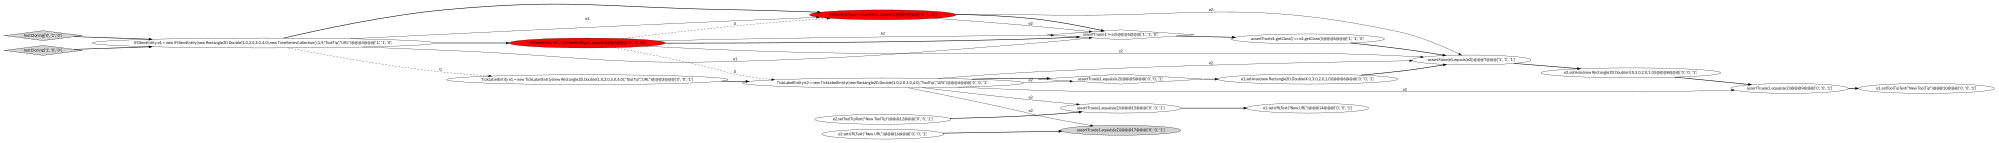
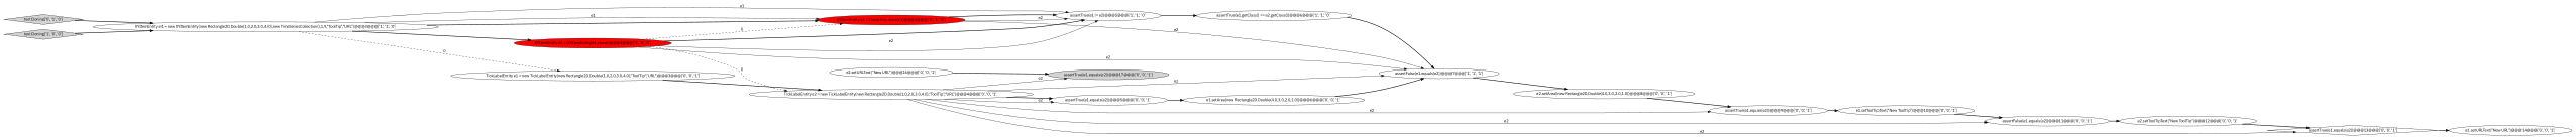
  digraph {
    fontname="IBM Plex Sans"
    rankdir=LR
    node [fillcolor=white fontname="IBM Plex Sans" shape=ellipse style=filled]
    edge [fontname="IBM Plex Sans" style=bold]
    n1 [label="e1.setArea(new Rectangle2D.Double(4.0,3.0,2.0,1.0))@@@6@@@['0', '0', '1']"]
    n2 [label="assertFalse(e1.equals(e2))@@@7@@@['1', '1', '1']"]
    n3 [label="e2.setArea(new Rectangle2D.Double(4.0,3.0,2.0,1.0))@@@8@@@['0', '0', '1']"]
    n4 [label="TickLabelEntity e1 = new TickLabelEntity(new Rectangle2D.Double(1.0,2.0,3.0,4.0),\"ToolTip\",\"URL\")@@@3@@@['0', '0', '1']"]
    n5 [label="TickLabelEntity e2 = new TickLabelEntity(new Rectangle2D.Double(1.0,2.0,3.0,4.0),\"ToolTip\",\"URL\")@@@4@@@['0', '0', '1']"]
-   n6 [label="assertTrue(e1.equals(e2))@@@5@@@['0', '0', '1']" shape=diamond]
-   n8 [label="assertTrue(e1.equals(e2))@@@13@@@['0', '0', '1']"]
+   n6 [label="assertTrue(e1.equals(e2))@@@5@@@['0', '0', '1']"]
+   n7 [label="assertFalse(e1.equals(e2))@@@11@@@['0', '0', '1']"]
+   n8 [label="assertTrue(e1.equals(e2))@@@13@@@['0', '0', '1']" shape=diamond]
    n9 [label="assertTrue(e1.equals(e2))@@@9@@@['0', '0', '1']"]
    n10 [fillcolor=lightgray label="assertTrue(e1.equals(e2))@@@17@@@['0', '0', '1']"]
    n11 [label="e2.setToolTipText(\"New ToolTip\")@@@12@@@['0', '0', '1']"]
    n12 [label="e1.setURLText(\"New URL\")@@@14@@@['0', '0', '1']"]
    n13 [label="e1.setToolTipText(\"New ToolTip\")@@@10@@@['0', '0', '1']"]
    n14 [fillcolor=lightgray label="testCloning['0', '1', '0']" shape=diamond]
    n15 [label="XYItemEntity e1 = new XYItemEntity(new Rectangle2D.Double(1.0,2.0,3.0,4.0),new TimeSeriesCollection(),1,9,\"ToolTip\",\"URL\")@@@3@@@['1', '1', '0']"]
    n16 [fillcolor=red label="XYItemEntity e2 = CloneUtils.clone(e1)@@@4@@@['0', '1', '0']"]
-   n17 [label="assertTrue(e1 != e2)@@@5@@@['1', '1', '0']" shape=diamond]
+   n17 [label="assertTrue(e1 != e2)@@@5@@@['1', '1', '0']"]
    n18 [fillcolor=red label="XYItemEntity e2 = (XYItemEntity)e1.clone()@@@4@@@['1', '0', '0']"]
    n19 [label="assertTrue(e1.getClass() == e2.getClass())@@@6@@@['1', '1', '0']"]
    n20 [label="e2.setURLText(\"New URL\")@@@16@@@['0', '0', '1']"]
    n21 [fillcolor=lightgray label="testCloning['1', '0', '0']" shape=diamond]
    n1 -> n2
    n2 -> n3
    n3 -> n9
    n4 -> n5
    n5 -> n2 [label=e2 style=solid]
    n5 -> n6 [label=e2 style=solid]
    n5 -> n6
+   n5 -> n7 [label=e2 style=solid]
    n5 -> n8 [label=e2 style=solid]
    n5 -> n9 [label=e2 style=solid]
    n5 -> n10 [label=e2 style=solid]
    n6 -> n1
+   n7 -> n11
    n8 -> n12
    n9 -> n13
    n11 -> n8
+   n13 -> n7
    n14 -> n15
    n15 -> n4 [label=0 style=dashed]
    n15 -> n16
    n15 -> n16 [label=e1 style=solid]
    n15 -> n17 [label=e1 style=solid]
    n15 -> n18
    n16 -> n2 [label=e2 style=solid]
    n16 -> n17
    n16 -> n17 [label=e2 style=solid]
    n17 -> n19
    n18 -> n2 [label=e2 style=solid]
    n18 -> n5 [label=0 style=dashed]
    n18 -> n16 [label=0 style=dashed]
    n18 -> n17 [label=e2 style=solid]
    n18 -> n17
    n19 -> n2
    n20 -> n10
    n21 -> n15
  }
